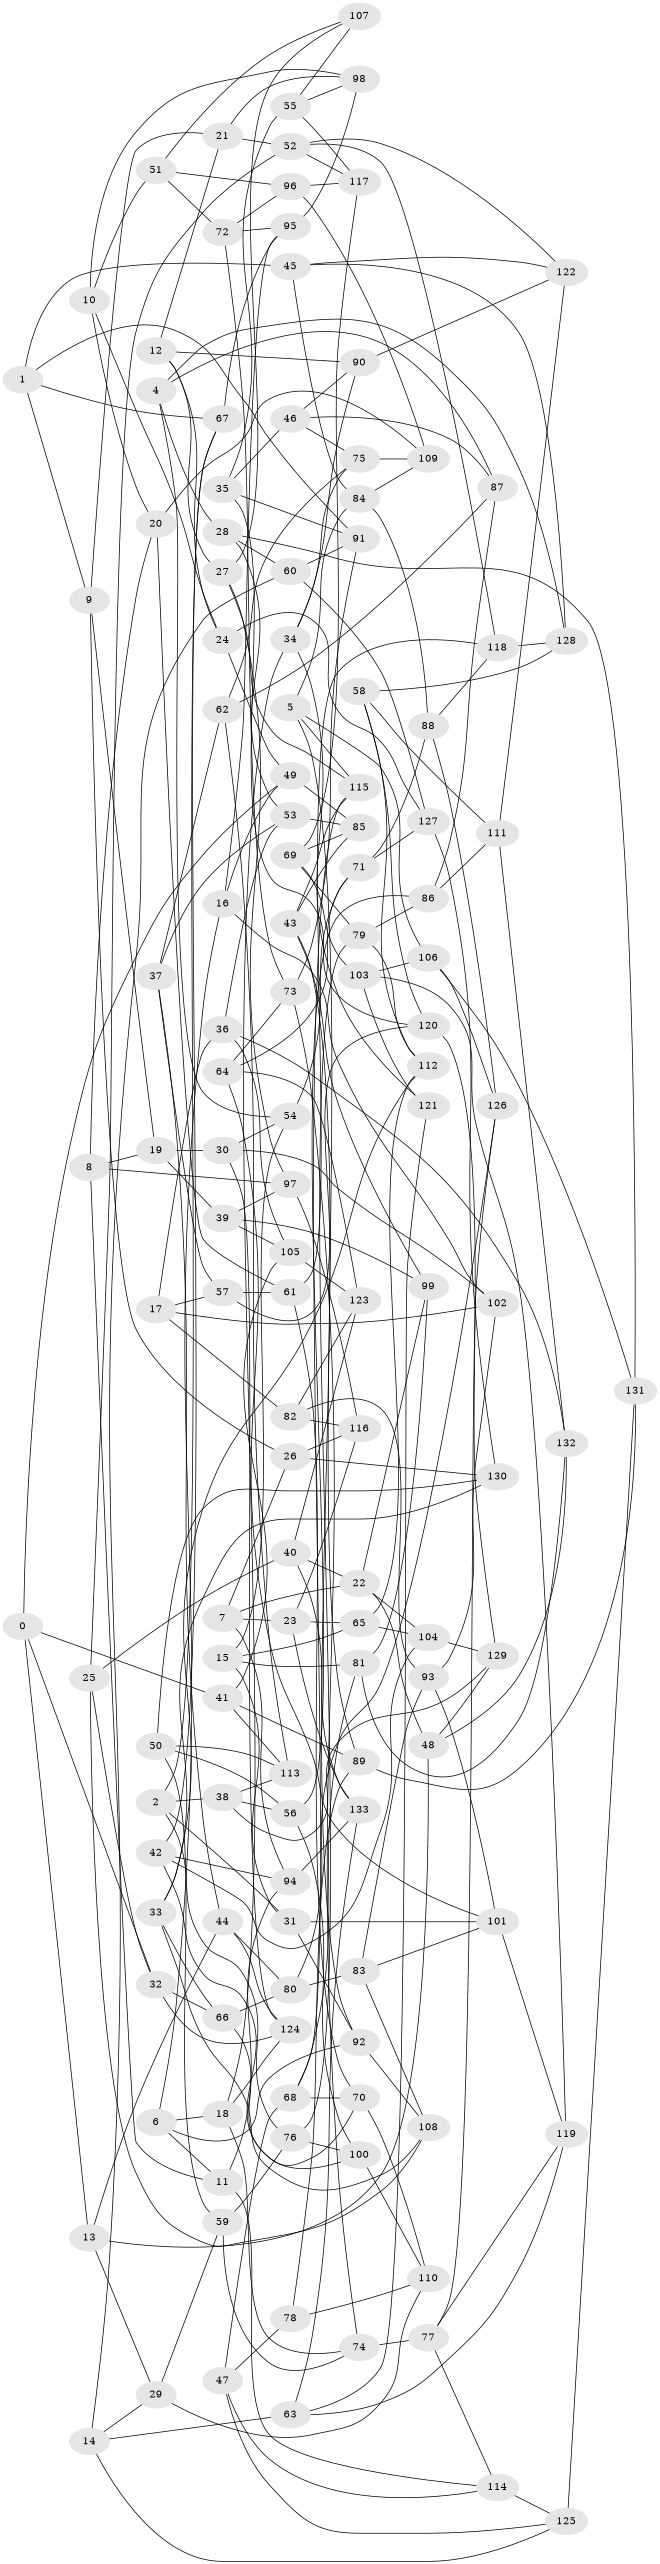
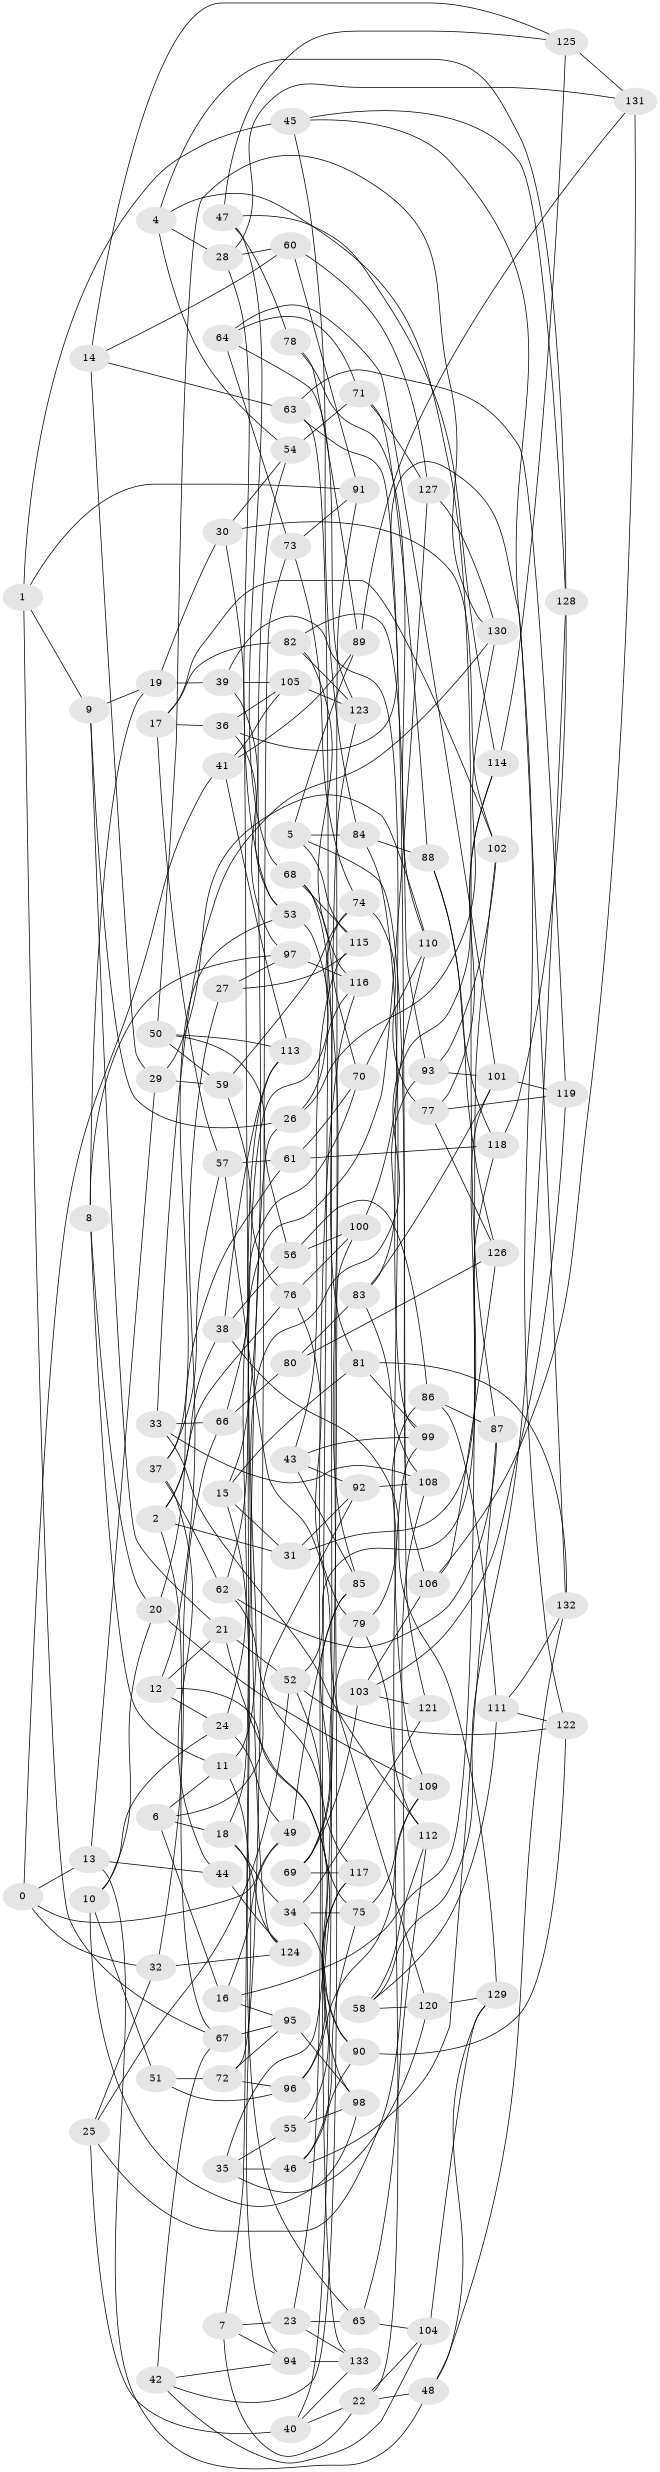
  graph {
    rankdir=LR
    node [color=gray90 style=filled]
    1
    9
    45
    67
    91
    26
    19
    21
    128
    84
    122
    95
    2
    31
    38
    76
    92
    101
    56
    113
    129
    100
    79
    n24 [label=0]
    13
    32
    41
    49
    29
    44
    48
    124
    66
    89
    105
    85
    4
    28
    54
    87
    60
    53
    131
    71
    5
    106
    115
    109
    88
    126
    6
    11
    16
    18
    94
    114
    102
    34
    74
    108
    7
    22
    23
    99
    104
    65
    116
    133
    130
    8
    20
    97
    30
    39
    61
    98
    52
    10
    24
    51
    127
-   107
    72
    96
    125
    12
    27
    90
    59
    110
    80
    132
    14
    63
    121
    119
    15
    81
    112
    17
    36
    57
    82
    120
    123
    93
    75
    77
    118
    70
    117
    25
    40
    33
    35
    46
    55
    37
    62
    86
    78
    42
    43
    83
    47
    68
    50
    73
    111
    58
    64
    69
    103
    1 -- 9
    1 -- 45
    1 -- 67
    1 -- 91
    9 -- 26
    9 -- 19
    9 -- 21
    45 -- 128
    45 -- 84
    45 -- 122
    67 -- 95
    26 -- 116
    26 -- 130
    19 -- 30
    19 -- 39
    21 -- 98
    21 -- 52
    84 -- 109
    84 -- 88
    95 -- 98
    2 -- 67
    2 -- 31
    2 -- 38
    2 -- 76
    31 -- 92
    31 -- 101
    38 -- 56
    38 -- 113
    38 -- 129
    76 -- 100
    76 -- 79
    92 -- 108
    101 -- 119
    56 -- 100
    56 -- 86
    100 -- 110
    79 -- 112
    79 -- 86
    n24 -- 13
    n24 -- 32
    n24 -- 41
    n24 -- 49
    13 -- 29
    13 -- 44
    13 -- 48
    32 -- 124
    32 -- 66
    41 -- 113
    41 -- 89
    41 -- 105
    49 -- 85
    29 -- 59
    29 -- 110
    44 -- 124
-   44 -- 80
    48 -- 129
    48 -- 132
    66 -- 80
    66 -- 70
    89 -- 131
    105 -- 123
    4 -- 128
    4 -- 28
    4 -- 54
    4 -- 87
    28 -- 60
    28 -- 53
    28 -- 131
    54 -- 71
    60 -- 91
    60 -- 127
    53 -- 85
    71 -- 88
    71 -- 127
    5 -- 84
    5 -- 89
    5 -- 106
    5 -- 115
    106 -- 131
    106 -- 126
    88 -- 126
    88 -- 118
    6 -- 92
    6 -- 11
    6 -- 16
    6 -- 18
    11 -- 94
    11 -- 114
    16 -- 95
    16 -- 49
    16 -- 102
    18 -- 124
    18 -- 34
    18 -- 74
    94 -- 133
    114 -- 125
    34 -- 90
    34 -- 121
    34 -- 75
    74 -- 77
    7 -- 26
    7 -- 94
    7 -- 22
    7 -- 23
    22 -- 48
    22 -- 99
    22 -- 104
    23 -- 65
    23 -- 116
    23 -- 133
    104 -- 129
    65 -- 104
    65 -- 112
    8 -- 19
    8 -- 11
    8 -- 20
    8 -- 97
    20 -- 109
    20 -- 61
    97 -- 116
    30 -- 124
    30 -- 54
    30 -- 102
    39 -- 105
    39 -- 99
    39 -- 97
    61 -- 118
    61 -- 70
    52 -- 122
    52 -- 118
    52 -- 117
    10 -- 20
    10 -- 98
    10 -- 24
    10 -- 51
    24 -- 49
    24 -- 127
-   51 -- 107
    51 -- 72
    51 -- 96
    127 -- 130
    72 -- 95
    72 -- 96
    72 -- 73
    96 -- 109
    96 -- 117
    125 -- 131
    12 -- 21
    12 -- 24
    12 -- 27
    12 -- 90
    27 -- 115
    27 -- 97
-   27 -- 107
    90 -- 122
    59 -- 76
    59 -- 74
    80 -- 126
    80 -- 83
    14 -- 29
    14 -- 60
    14 -- 125
    14 -- 63
    63 -- 133
    63 -- 121
    63 -- 119
    15 -- 31
    15 -- 54
    15 -- 65
    15 -- 81
    81 -- 99
    81 -- 132
    17 -- 102
    17 -- 36
    17 -- 57
    17 -- 82
    36 -- 105
    36 -- 53
    36 -- 132
    57 -- 61
    57 -- 120
    82 -- 116
    82 -- 123
    82 -- 93
    120 -- 129
    93 -- 101
    93 -- 102
    75 -- 109
    77 -- 126
    77 -- 114
    77 -- 119
    118 -- 128
    70 -- 110
    25 -- 32
    25 -- 108
    25 -- 52
    25 -- 40
    40 -- 22
    40 -- 133
    40 -- 123
    33 -- 66
    33 -- 108
    33 -- 130
    33 -- 112
    35 -- 91
    35 -- 120
    35 -- 46
    35 -- 55
    46 -- 87
    46 -- 90
    46 -- 75
    55 -- 98
-   55 -- 107
    55 -- 117
    37 -- 44
    37 -- 53
    37 -- 57
    37 -- 62
    62 -- 113
    62 -- 87
    62 -- 75
    86 -- 87
    86 -- 111
    78 -- 89
    78 -- 110
    42 -- 67
    42 -- 100
    42 -- 94
    42 -- 104
    43 -- 92
    43 -- 85
    43 -- 115
    43 -- 99
    83 -- 101
    83 -- 108
    83 -- 93
    47 -- 114
    47 -- 125
    47 -- 78
    47 -- 68
    68 -- 115
    68 -- 81
    68 -- 70
    50 -- 56
    50 -- 113
    50 -- 130
    50 -- 59
    73 -- 91
    73 -- 74
    111 -- 122
    111 -- 132
    58 -- 128
    58 -- 112
    58 -- 120
    58 -- 111
    64 -- 101
    64 -- 71
    64 -- 123
    64 -- 73
    69 -- 79
    69 -- 85
    69 -- 117
    69 -- 103
    103 -- 106
    103 -- 121
    103 -- 119
  }
